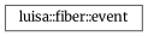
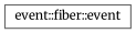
  digraph {
    rankdir=LR
    fontname=Merriweather
-   n1 [color=grey40 fillcolor=white fontname=Merriweather fontsize=10 height=0.2 label="luisa::fiber::event" shape=box style=filled width=0.4]
+   n1 [color=grey40 fillcolor=white fontname=Merriweather fontsize=10 height=0.2 label="event::fiber::event" shape=box style=filled width=0.4]
  }
